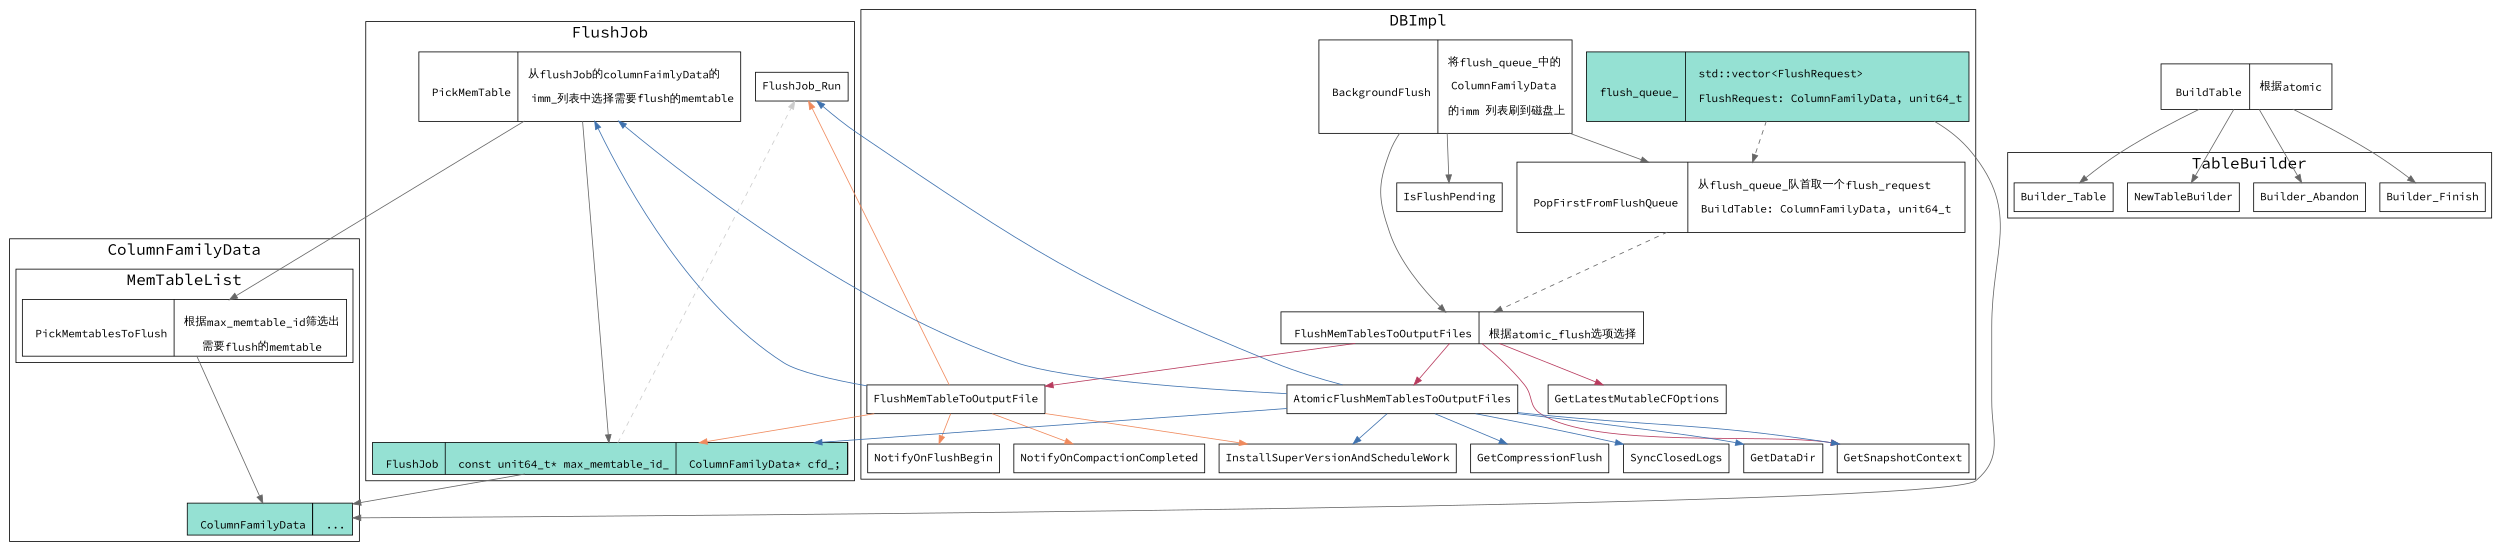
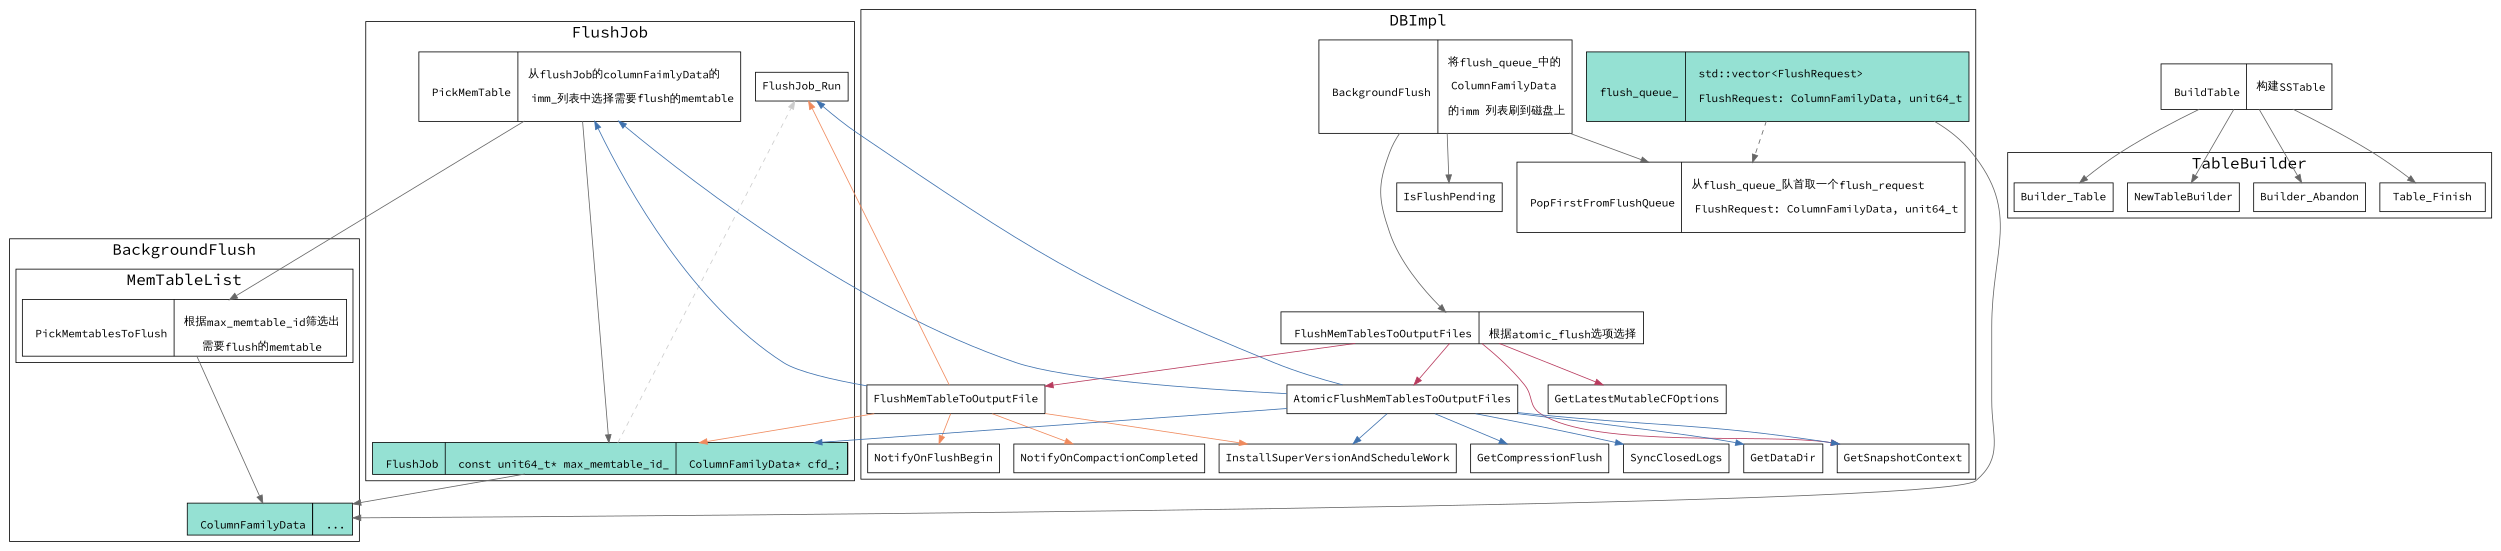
  digraph {
    fontname="Source Code Pro"
    newrank=true
    rankdir=TB
    node [fontname="Source Code Pro" shape=box]
    edge [color=gray40 fontname="Source Code Pro"]
    n1 [label="{{\n        PickMemTable|\n        从flushJob的columnFaimlyData的\l\n        imm_列表中选择需要flush的memtable\l\n      }}" shape=record]
    FlushJob_Run
    n3 [fillcolor="#95e1d3" label="{{\n        flush_queue_|\n          std::vector\<FlushRequest\> \l\n          FlushRequest: ColumnFamilyData, unit64_t\l\n      }}" shape=record style=filled]
-   n4 [label="{{\n        PopFirstFromFlushQueue|\n        从flush_queue_队首取一个flush_request\l\n        BuildTable: ColumnFamilyData, unit64_t\l\n      }}" shape=record]
+   n4 [label="{{\n        PopFirstFromFlushQueue|\n        从flush_queue_队首取一个flush_request\l\n        FlushRequest: ColumnFamilyData, unit64_t\l\n      }}" shape=record]
    n5 [label="{{\n        FlushMemTablesToOutputFiles|\n        根据atomic_flush选项选择\n      }}" shape=record]
    n6 [label="{{\n          PickMemtablesToFlush|\n          根据max_memtable_id筛选出\l\n          需要flush的memtable\n        }}" shape=record]
    n7 [fillcolor="#95e1d3" label="{{\n        ColumnFamilyData|\n          <MemTableList> MemTableList* imm_;|\n          ...\n      }}" shape=record style=filled]
    n8 [fillcolor="#95e1d3" label="{{\n        FlushJob|\n        const unit64_t* max_memtable_id_\l|\n        ColumnFamilyData* cfd_;\l|\n        autovector<MemTable*> mems_;\l\n      }}" shape=record style=filled]
    n9 [label="{{\n        BackgroundFlush|\n        将flush_queue_中的\l \n        ColumnFamilyData\l\n        的imm 列表刷到磁盘上\l\n      }}" shape=record]
    IsFlushPending
    FlushMemTableToOutputFile
    AtomicFlushMemTablesToOutputFiles
    GetSnapshotContext
    GetLatestMutableCFOptions
    InstallSuperVersionAndScheduleWork
    NotifyOnFlushBegin
    NotifyOnCompactionCompleted
    GetDataDir
    GetCompressionFlush
    SyncClosedLogs
    NewTableBuilder
    n22 [label=Builder_Table]
-   Builder_Finish
+   Builder_Finish [label=Table_Finish]
    Builder_Abandon
-   n25 [label="{{\n      BuildTable|\n      根据atomic\l\n    }}" shape=record]
+   n25 [label="{{\n      BuildTable|\n      构建SSTable\l\n    }}" shape=record]
    subgraph sub_1 {
      rank=same
      n1
      FlushJob_Run
      n3
    }
    subgraph sub_2 {
      n4
      n5
    }
    subgraph cluster_3 {
      fontsize=20
-     label=ColumnFamilyData
+     label=BackgroundFlush
      n7
      subgraph cluster_4 {
        fontsize=20
        label=MemTableList
        n6
      }
    }
    subgraph cluster_5 {
      fontsize=20
      label=FlushJob
      n1
      FlushJob_Run
      n8
    }
    subgraph cluster_6 {
      fontsize=20
      label=DBImpl
      n3
      n4
      n5
      n9
      IsFlushPending
      FlushMemTableToOutputFile
      AtomicFlushMemTablesToOutputFiles
      GetSnapshotContext
      GetLatestMutableCFOptions
      InstallSuperVersionAndScheduleWork
      NotifyOnFlushBegin
      NotifyOnCompactionCompleted
      GetDataDir
      GetCompressionFlush
      SyncClosedLogs
    }
    subgraph cluster_7 {
      fontsize=20
      label=TableBuilder
      NewTableBuilder
      n22
      Builder_Finish
      Builder_Abandon
    }
    n1 -> n6
    n1 -> n8
    n3 -> n4 [style=dashed]
    n3 -> n7
-   n4 -> n5 [style=dashed]
    n5 -> FlushMemTableToOutputFile [color="#b83b5e"]
    n5 -> AtomicFlushMemTablesToOutputFiles [color="#b83b5e"]
    n5 -> GetSnapshotContext [color="#b83b5e"]
    n5 -> GetLatestMutableCFOptions [color="#b83b5e"]
    n6 -> n7 [headport=MemTableList]
    n8 -> FlushJob_Run [color=gray80 style=dashed]
    n8 -> n7
    n9 -> n4
    n9 -> n5
    n9 -> IsFlushPending
    FlushMemTableToOutputFile -> n1 [color="#3f72af"]
    FlushMemTableToOutputFile -> FlushJob_Run [color="#f08a5d"]
    FlushMemTableToOutputFile -> n8 [color="#f08a5d"]
    FlushMemTableToOutputFile -> InstallSuperVersionAndScheduleWork [color="#f08a5d"]
    FlushMemTableToOutputFile -> NotifyOnFlushBegin [color="#f08a5d"]
    FlushMemTableToOutputFile -> NotifyOnCompactionCompleted [color="#f08a5d"]
    AtomicFlushMemTablesToOutputFiles -> n1 [color="#3f72af"]
    AtomicFlushMemTablesToOutputFiles -> FlushJob_Run [color="#3f72af"]
    AtomicFlushMemTablesToOutputFiles -> n8 [color="#3f72af"]
    AtomicFlushMemTablesToOutputFiles -> GetSnapshotContext [color="#3f72af"]
    AtomicFlushMemTablesToOutputFiles -> InstallSuperVersionAndScheduleWork [color="#3f72af"]
    AtomicFlushMemTablesToOutputFiles -> GetDataDir [color="#3f72af"]
    AtomicFlushMemTablesToOutputFiles -> GetCompressionFlush [color="#3f72af"]
    AtomicFlushMemTablesToOutputFiles -> SyncClosedLogs [color="#3f72af"]
    n25 -> NewTableBuilder
    n25 -> n22
    n25 -> Builder_Finish
    n25 -> Builder_Abandon
  }
